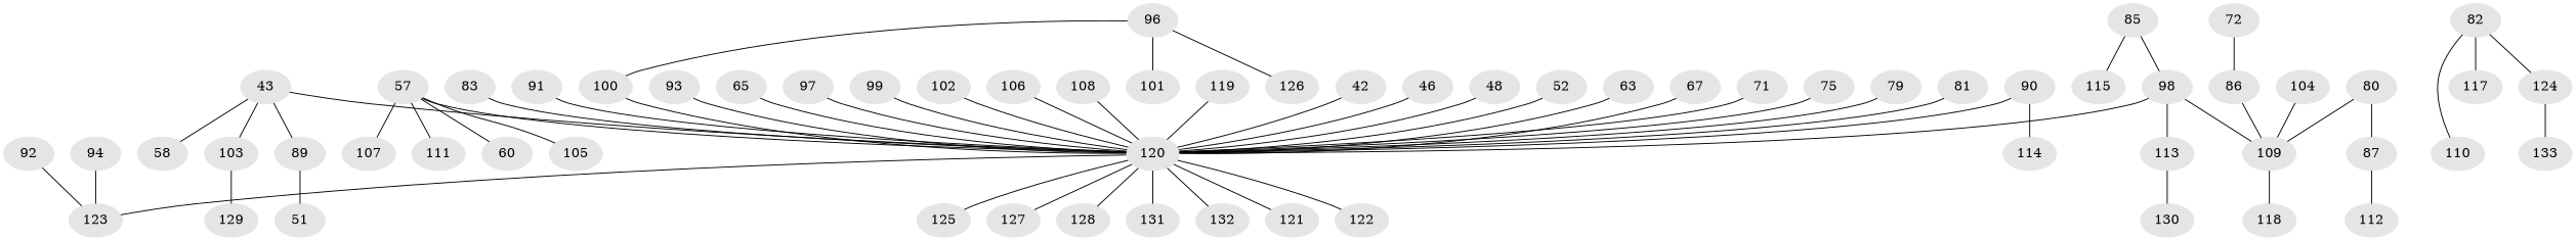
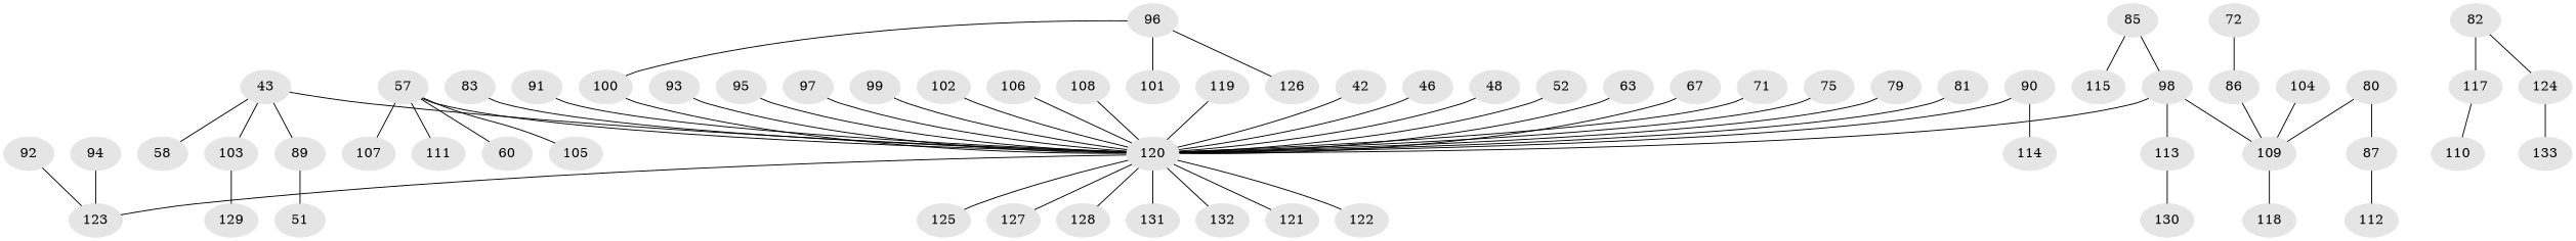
  graph {
    node [color=gray90 style=filled]
    120 [super="+41+89+116+37+38+39+50"]
    123 [super="+13"]
    121
    122
    125
    127
    128
    131
    132
    42
    43
    n12 [label=89]
    58
    103
    51
    129
    46
    48
    52
    57 [super="+29"]
    60
    105
    107
    111
    63
    67
    71
    98 [super="+19+26+84"]
    109 [super="+68"]
    113 [super="+36"]
    72
    86
    75
    79
    80
    87
    112
    118
    81
    82 [super="+56+34+44"]
    110
    117
    124
    133
    83
    85
    115
    90 [super="+47+59"]
    114
    91
    92
    93
    94
-   95 [label=65]
+   95
    96 [super="+35"]
    101
    126
    100
    97
    130
    99
    102
    104
    106
    108
    119
    120 -- 123
    120 -- 121
    120 -- 122
    120 -- 125
    120 -- 127
    120 -- 128
    120 -- 131
    120 -- 132
    42 -- 120
    43 -- 120
    43 -- n12
    43 -- 58
    43 -- 103
    n12 -- 51
    103 -- 129
    46 -- 120
    48 -- 120
    52 -- 120
    57 -- 120
    57 -- 60
    57 -- 105
    57 -- 107
    57 -- 111
    63 -- 120
    67 -- 120
    71 -- 120
    98 -- 120
    98 -- 109
    98 -- 113
    109 -- 118
    113 -- 130
    72 -- 86
    86 -- 109
    75 -- 120
    79 -- 120
    80 -- 109
    80 -- 87
    87 -- 112
    81 -- 120
-   82 -- 110
+   117 -- 110
    82 -- 117
    82 -- 124
    124 -- 133
    83 -- 120
    85 -- 98
    85 -- 115
    90 -- 120
    90 -- 114
    91 -- 120
    92 -- 123
    93 -- 120
    94 -- 123
    95 -- 120
    96 -- 101
    96 -- 126
    96 -- 100
    100 -- 120
    97 -- 120
    99 -- 120
    102 -- 120
    104 -- 109
    106 -- 120
    108 -- 120
    119 -- 120
  }
